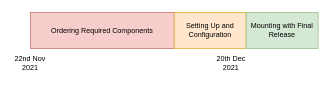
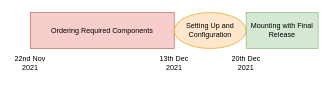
  <mxCell id="0" />
  <mxCell id="1" parent="0" />
  <mxCell id="2" value="Ordering Required Components" style="rounded=0;whiteSpace=wrap;html=1;fillColor=#f8cecc;strokeColor=#b85450;" parent="1" vertex="1"><mxGeometry x="50" y="20" width="240" height="60" as="geometry" /></mxCell>
- <mxCell id="3" value="Setting Up and Configuration" style="rounded=0;whiteSpace=wrap;html=1;fillColor=#ffe6cc;strokeColor=#d79b00;" parent="1" vertex="1"><mxGeometry x="290" y="20" width="120" height="60" as="geometry" /></mxCell>
+ <mxCell id="3" value="Setting Up and Configuration" style="ellipse;whiteSpace=wrap;html=1;fillColor=#ffe6cc;strokeColor=#d79b00;" parent="1" vertex="1"><mxGeometry x="290" y="20" width="120" height="60" as="geometry" /></mxCell>
  <mxCell id="4" value="Mounting with Final Release" style="rounded=0;whiteSpace=wrap;html=1;fillColor=#d5e8d4;strokeColor=#82b366;" parent="1" vertex="1"><mxGeometry x="410" y="20" width="120" height="60" as="geometry" /></mxCell>
  <mxCell id="5" value="22nd Nov 2021" style="text;html=1;strokeColor=none;fillColor=none;align=center;verticalAlign=middle;whiteSpace=wrap;rounded=0;" parent="1" vertex="1"><mxGeometry x="20" y="89" width="60" height="30" as="geometry" /></mxCell>
- <mxCell id="7" value="20th Dec 2021" style="text;html=1;strokeColor=none;fillColor=none;align=center;verticalAlign=middle;whiteSpace=wrap;rounded=0;" parent="1" vertex="1"><mxGeometry x="355" y="89" width="60" height="30" as="geometry" /></mxCell>
+ <mxCell id="6" value="13th Dec 2021" style="text;html=1;strokeColor=none;fillColor=none;align=center;verticalAlign=middle;whiteSpace=wrap;rounded=0;" parent="1" vertex="1"><mxGeometry x="260" y="89" width="60" height="30" as="geometry" /></mxCell>
+ <mxCell id="7" value="20th Dec 2021" style="text;html=1;strokeColor=none;fillColor=none;align=center;verticalAlign=middle;whiteSpace=wrap;rounded=0;" parent="1" vertex="1"><mxGeometry x="380" y="89" width="60" height="30" as="geometry" /></mxCell>
